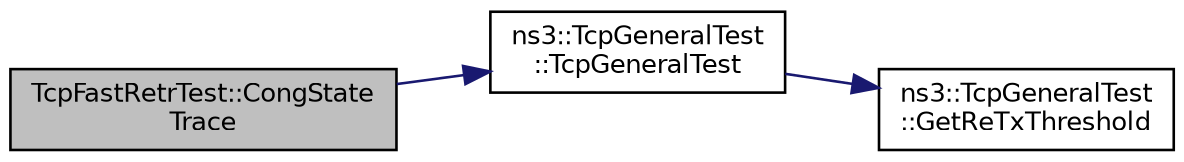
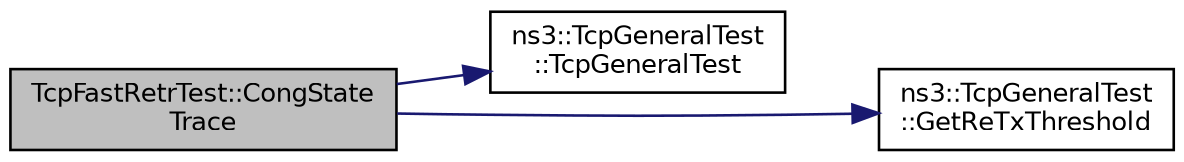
  digraph {
    rankdir=LR
    node [color=black fillcolor=white fontname=Helvetica fontsize=10 shape=record style=filled]
    edge [color=midnightblue fontname=Helvetica fontsize=10 labelfontname=Helvetica labelfontsize=10 style=solid]
    n1 [fillcolor=grey75 fontcolor=black height=0.2 label="TcpFastRetrTest::CongState\lTrace" width=0.4]
    n2 [height=0.2 label="ns3::TcpGeneralTest\l::TcpGeneralTest" width=0.4]
    n3 [height=0.2 label="ns3::TcpGeneralTest\l::GetReTxThreshold" width=0.4]
    n1 -> n2
-   n2 -> n3
+   n1 -> n3
  }
